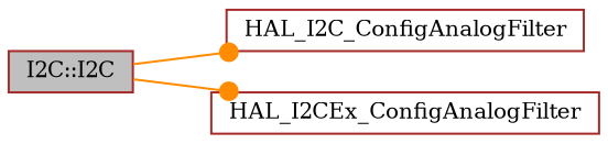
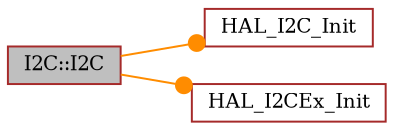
  digraph {
    fontname="DejaVu Serif"
    rankdir=LR
    node [color=brown fillcolor=white fontname="DejaVu Serif" fontsize=10 shape=record style=filled]
    edge [arrowhead=dot color=darkorange fontname="DejaVu Serif" fontsize=10 labelfontname=Helvetica labelfontsize=10 style=solid]
    n1 [fillcolor=grey75 fontcolor=black height=0.2 label="I2C::I2C" width=0.4]
-   n2 [height=0.2 label=HAL_I2C_ConfigAnalogFilter width=0.4]
-   n3 [height=0.2 label=HAL_I2CEx_ConfigAnalogFilter width=0.4]
+   n2 [height=0.2 label=HAL_I2C_Init width=0.4]
+   n3 [height=0.2 label=HAL_I2CEx_Init width=0.4]
    n1 -> n2
    n1 -> n3
  }
